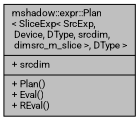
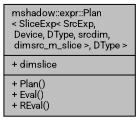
  digraph {
    fontname=Roboto
-   n1 [color=black fillcolor=grey75 fontcolor=black fontname=Roboto fontsize=10 height=0.2 label="{mshadow::expr::Plan\l\< SliceExp\< SrcExp,\l Device, DType, srcdim,\l dimsrc_m_slice \>, DType \>\n|+ srcdim\l|+ Plan()\l+ Eval()\l+ REval()\l}" shape=record style=filled width=0.4]
+   n1 [color=black fillcolor=grey75 fontcolor=black fontname=Roboto fontsize=10 height=0.2 label="{mshadow::expr::Plan\l\< SliceExp\< SrcExp,\l Device, DType, srcdim,\l dimsrc_m_slice \>, DType \>\n|+ dimslice\l|+ Plan()\l+ Eval()\l+ REval()\l}" shape=record style=filled width=0.4]
  }
